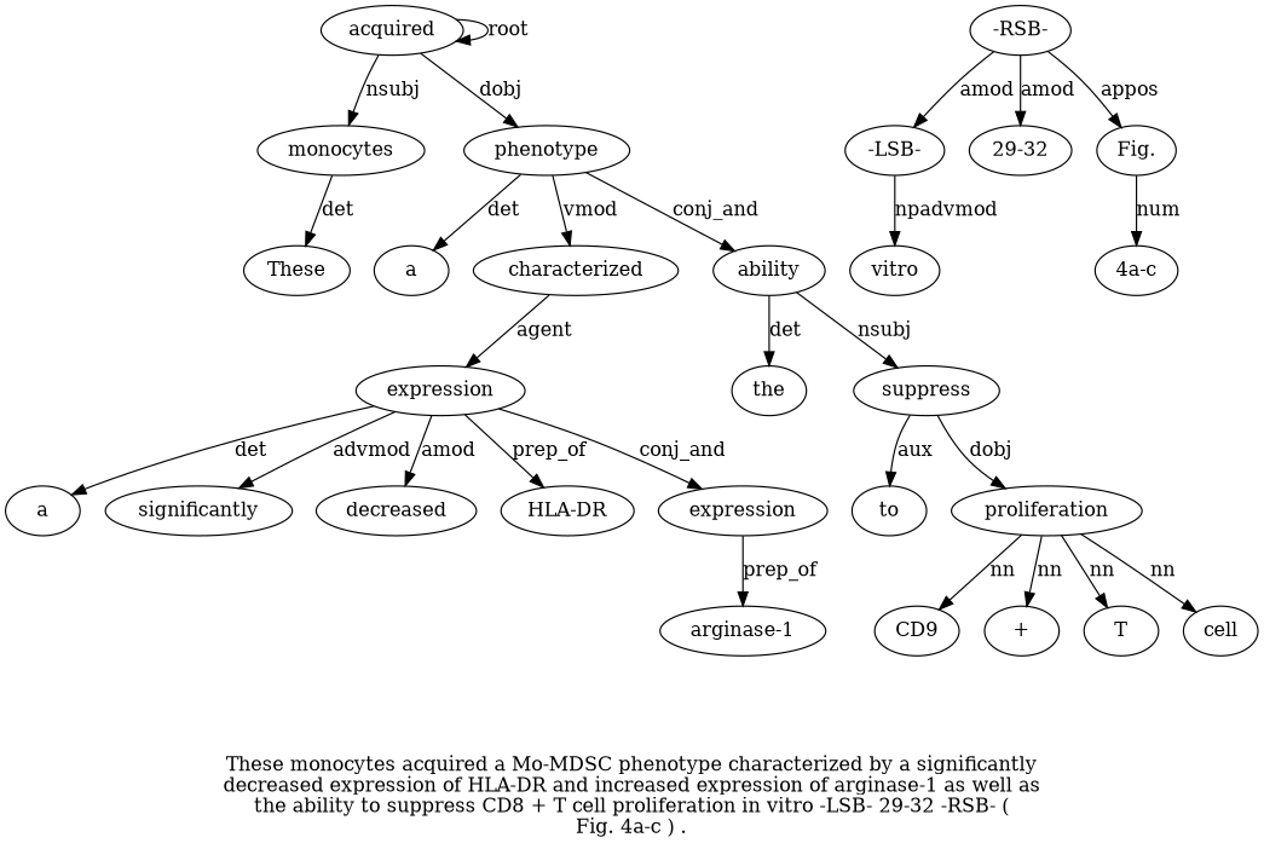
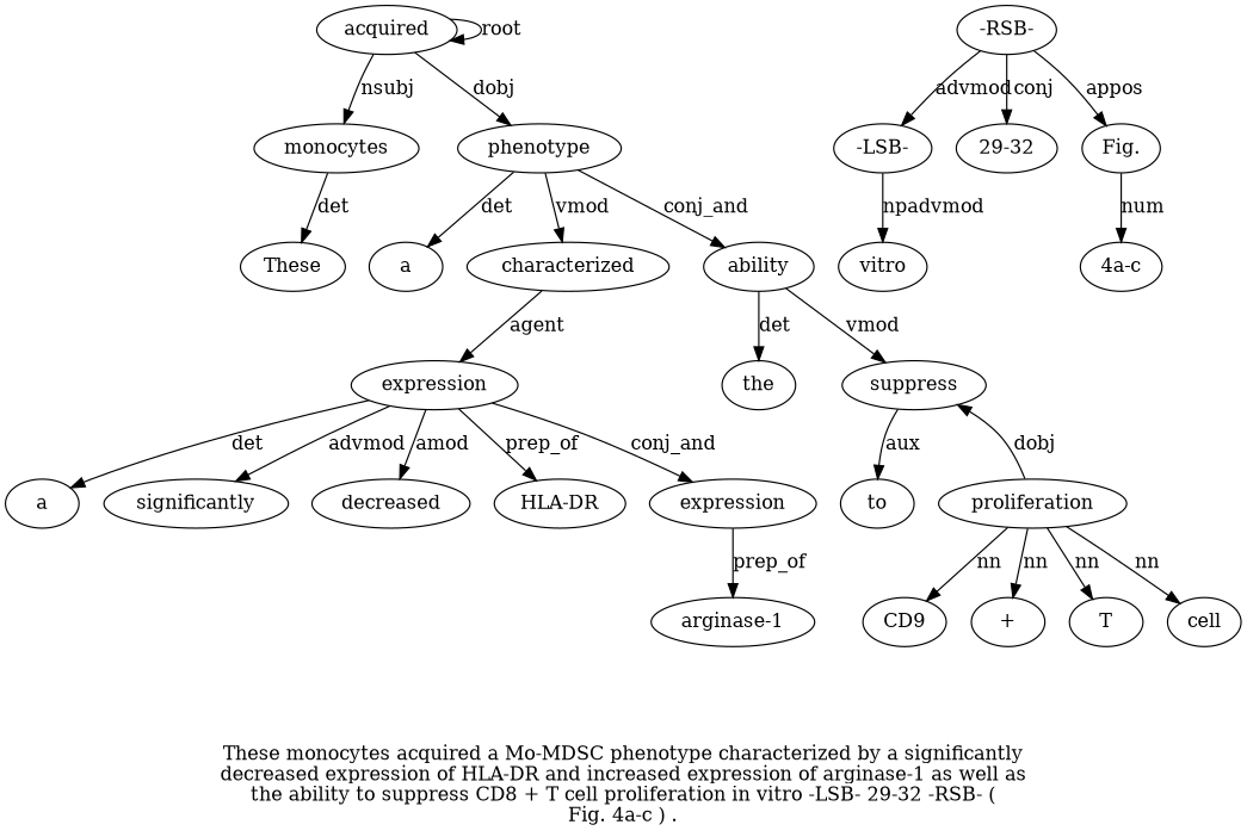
  digraph {
    label="These monocytes acquired a Mo-MDSC phenotype characterized by a significantly\ndecreased expression of HLA-DR and increased expression of arginase-1 as well as\nthe ability to suppress CD8 + T cell proliferation in vitro -LSB- 29-32 -RSB- (\nFig. 4a-c ) ."
    node [fillcolor=white style=filled]
    n1 [label=monocytes]
    n2 [label=These]
    n3 [label=acquired]
    n4 [label=phenotype]
    n5 [label=a]
    n6 [label=characterized]
    n7 [label=ability]
    n8 [label=expression]
    n9 [label=the]
    n10 [label=suppress]
    n11 [label=a]
    n12 [label=significantly]
    n13 [label=decreased]
    n14 [label="HLA-DR"]
    n15 [label=expression]
    n16 [label="arginase-1"]
    n17 [label=to]
    n18 [label=proliferation]
    n19 [label=CD9]
    n20 [label="+"]
    n21 [label=T]
    n22 [label=cell]
    n23 [label="-RSB-"]
    n24 [label="-LSB-"]
    n25 [label="29-32"]
    n26 [label="Fig."]
    n27 [label=vitro]
    n28 [label="4a-c"]
    n1 -> n2 [label=det]
    n3 -> n1 [label=nsubj]
    n3 -> n3 [label=root]
    n3 -> n4 [label=dobj]
    n4 -> n5 [label=det]
    n4 -> n6 [label=vmod]
    n4 -> n7 [label=conj_and]
    n6 -> n8 [label=agent]
    n7 -> n9 [label=det]
-   n7 -> n10 [label=nsubj]
+   n7 -> n10 [label=vmod]
    n8 -> n11 [label=det]
    n8 -> n12 [label=advmod]
    n8 -> n13 [label=amod]
    n8 -> n14 [label=prep_of]
    n8 -> n15 [label=conj_and]
    n10 -> n17 [label=aux]
-   n10 -> n18 [label=dobj]
+   n18 -> n10 [label=dobj]
    n15 -> n16 [label=prep_of]
    n18 -> n19 [label=nn]
    n18 -> n20 [label=nn]
    n18 -> n21 [label=nn]
    n18 -> n22 [label=nn]
-   n23 -> n24 [label=amod]
-   n23 -> n25 [label=amod]
+   n23 -> n24 [label=advmod]
+   n23 -> n25 [label=conj]
    n23 -> n26 [label=appos]
    n24 -> n27 [label=npadvmod]
    n26 -> n28 [label=num]
  }
